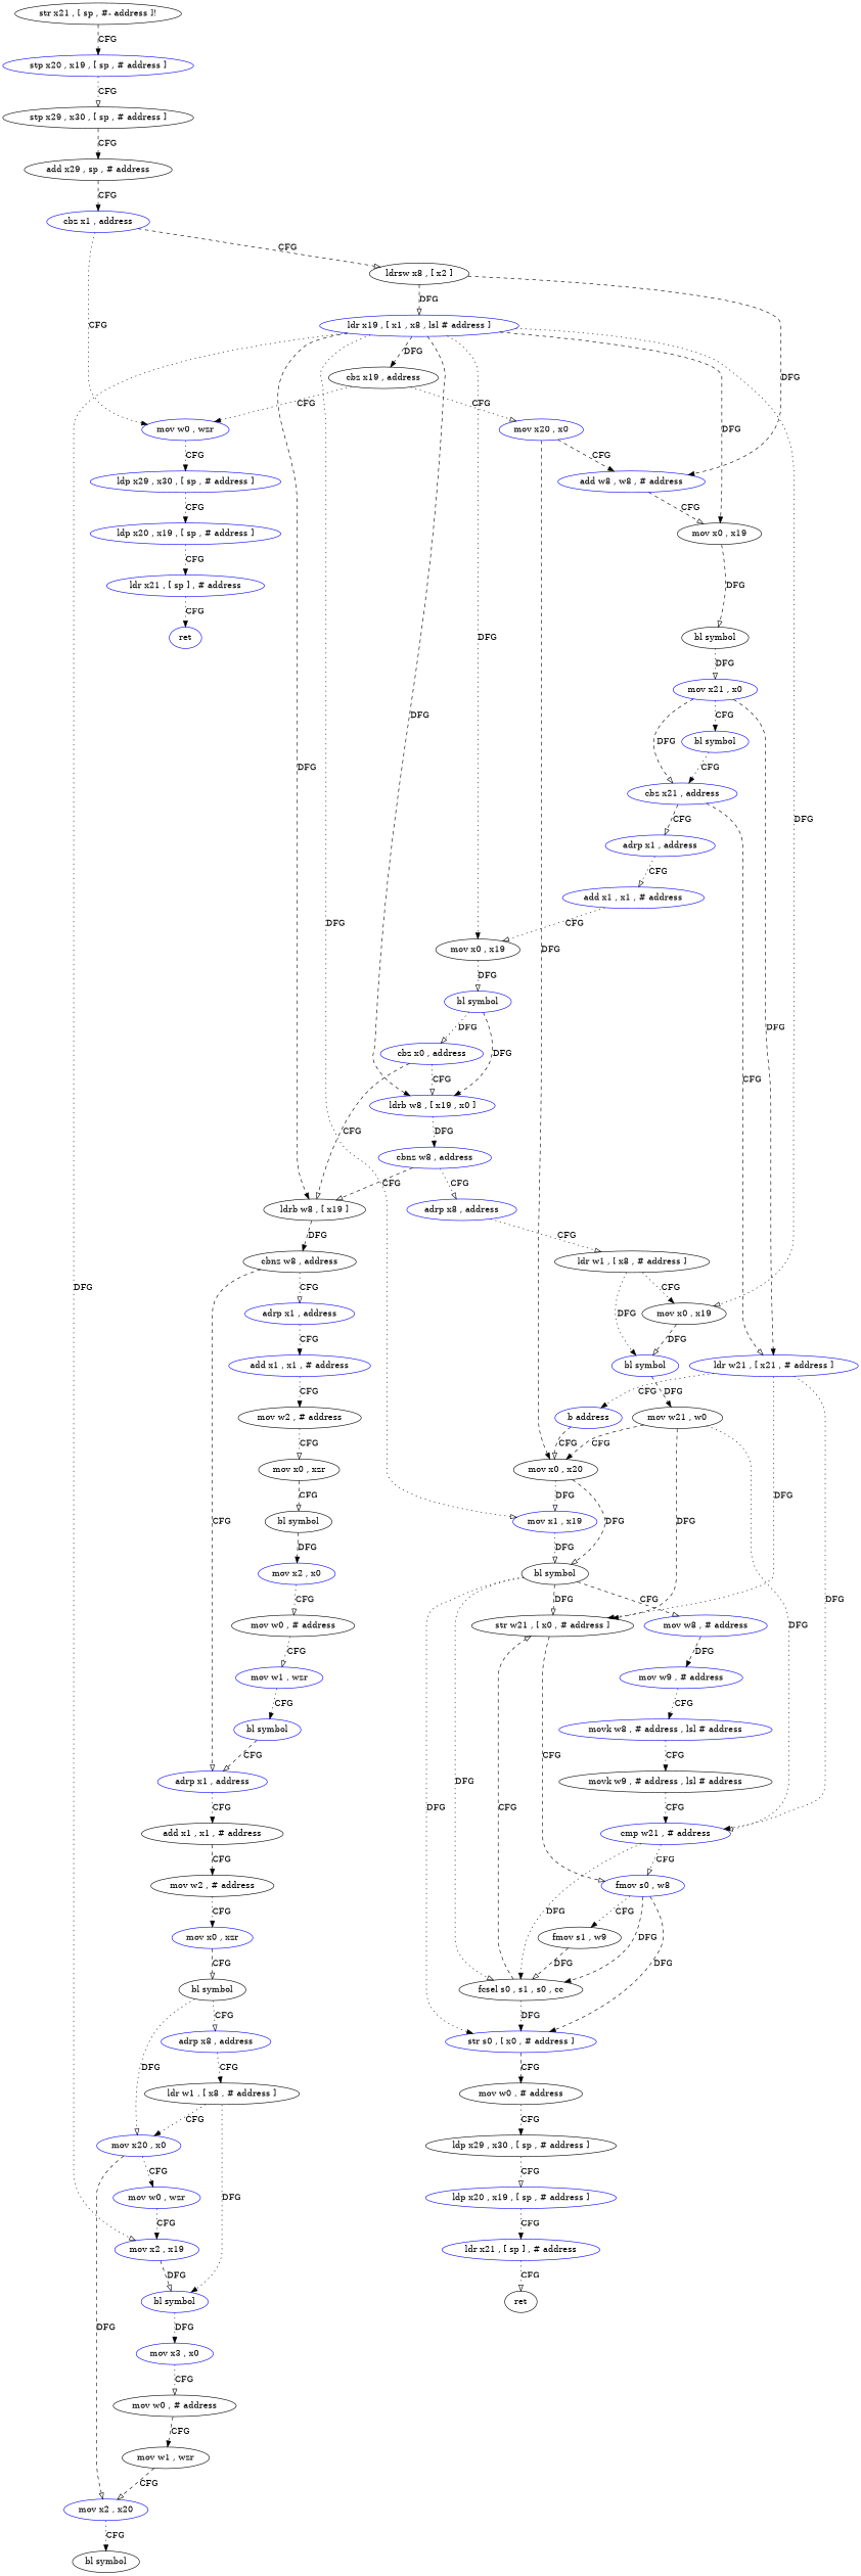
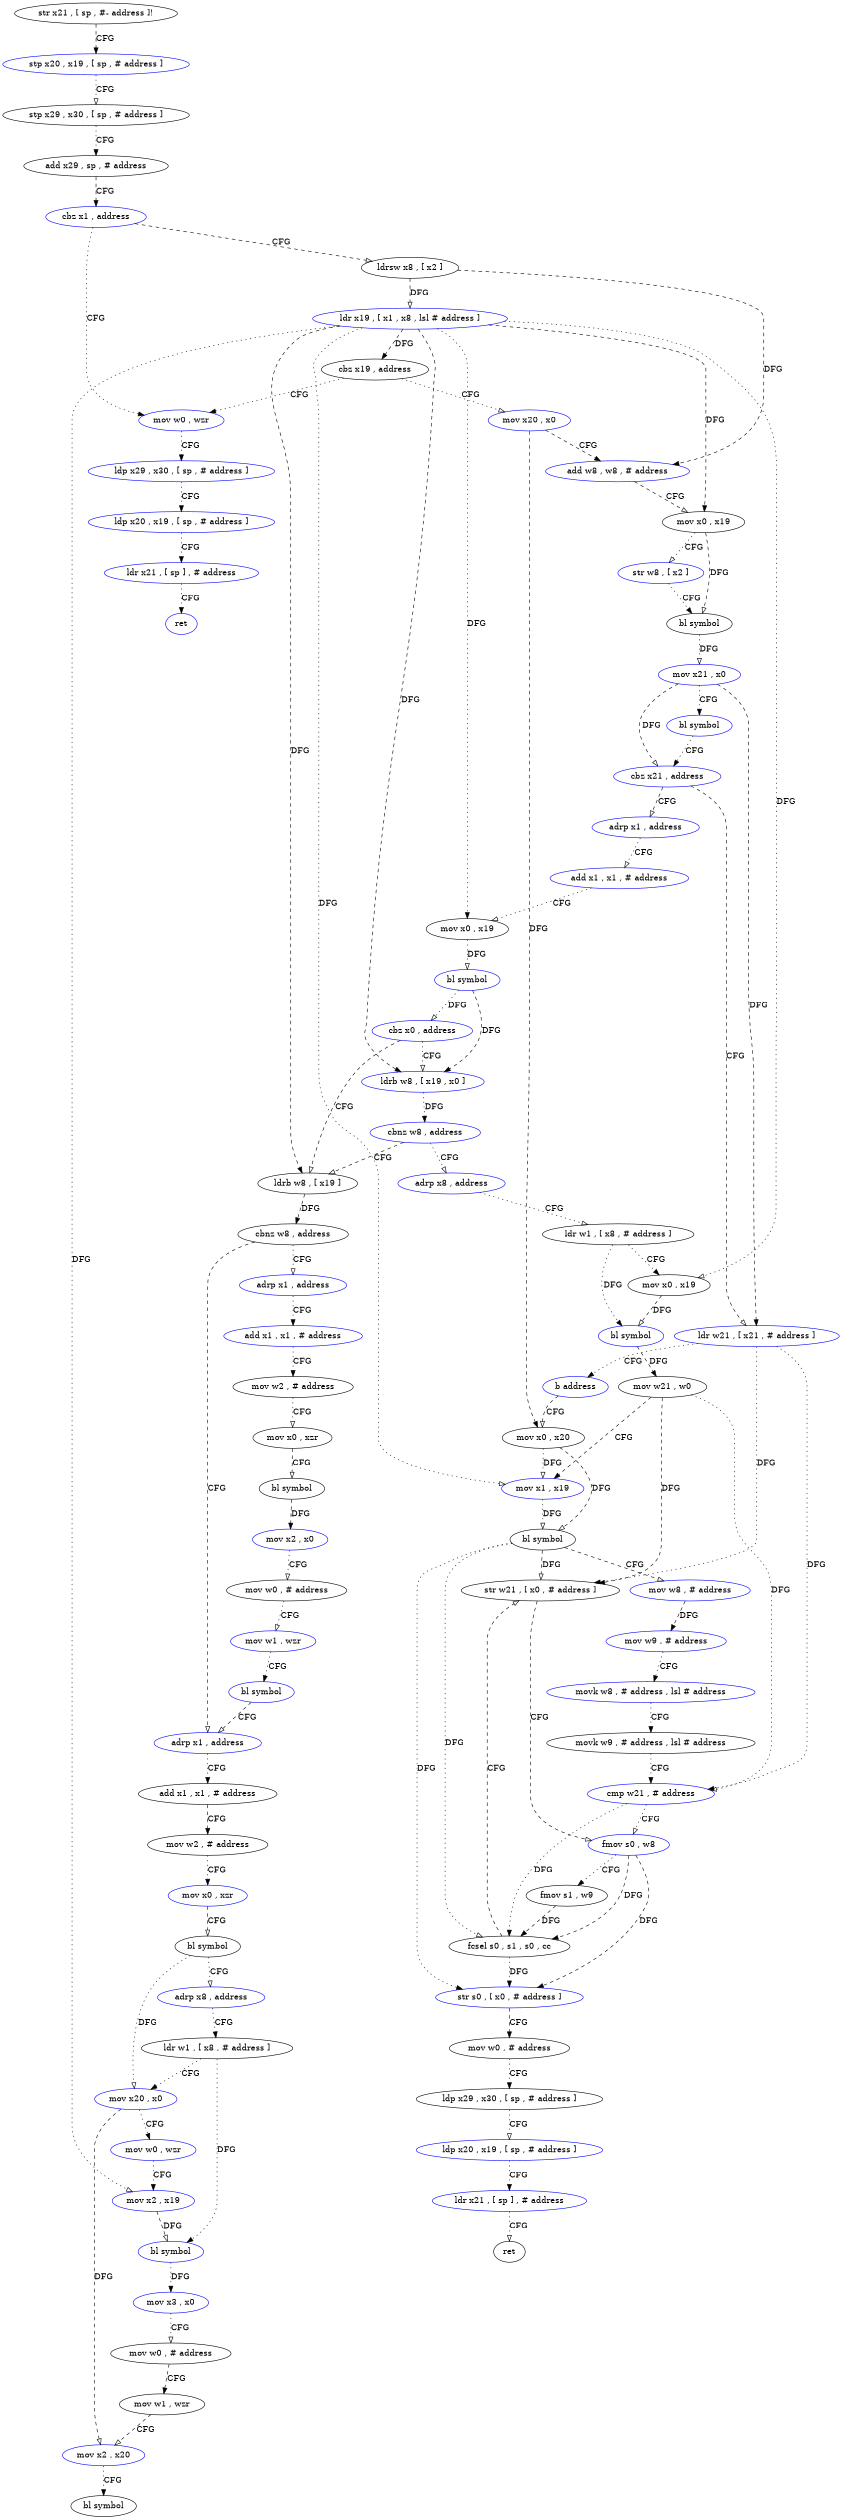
  digraph {
    node [color=blue]
    edge [arrowhead=normal style=dotted]
    n1 [color=black label="str x21 , [ sp , #- address ]!"]
    n2 [label="stp x20 , x19 , [ sp , # address ]"]
    n3 [color=black label="stp x29 , x30 , [ sp , # address ]"]
    n4 [color=black label="add x29 , sp , # address"]
    n5 [label="cbz x1 , address"]
    n6 [label="mov w0 , wzr"]
    n7 [color=black label="ldrsw x8 , [ x2 ]"]
    n8 [label="ldp x29 , x30 , [ sp , # address ]"]
    n9 [label="ldr x19 , [ x1 , x8 , lsl # address ]"]
    n10 [label="add w8 , w8 , # address"]
    n11 [label="ldp x20 , x19 , [ sp , # address ]"]
    n12 [color=black label="cbz x19 , address"]
    n13 [color=black label="mov x0 , x19"]
    n14 [color=black label="mov x0 , x19"]
    n15 [color=black label="ldrb w8 , [ x19 ]"]
    n16 [label="ldrb w8 , [ x19 , x0 ]"]
    n17 [label="mov x1 , x19"]
    n18 [label="mov x2 , x19"]
    n19 [color=black label="mov x0 , x19"]
    n20 [label="ldr x21 , [ sp ] , # address"]
    n21 [label=ret]
    n22 [label="mov x20 , x0"]
+   n23 [label="str w8 , [ x2 ]"]
    n24 [color=black label="bl symbol"]
    n25 [label="bl symbol"]
    n26 [color=black label="cbnz w8 , address"]
    n27 [label="cbnz w8 , address"]
    n28 [color=black label="bl symbol"]
    n29 [label="bl symbol"]
    n30 [label="bl symbol"]
    n31 [color=black label="mov x0 , x20"]
    n32 [label="mov x21 , x0"]
    n33 [label="bl symbol"]
    n34 [label="cbz x21 , address"]
    n35 [label="ldr w21 , [ x21 , # address ]"]
    n36 [label="adrp x1 , address"]
    n37 [label="b address"]
    n38 [label="cmp w21 , # address"]
    n39 [color=black label="str w21 , [ x0 , # address ]"]
    n40 [label="add x1 , x1 , # address"]
    n41 [color=black label="fcsel s0 , s1 , s0 , cc"]
    n42 [label="fmov s0 , w8"]
    n43 [label="cbz x0 , address"]
    n44 [label="adrp x1 , address"]
    n45 [label="adrp x1 , address"]
    n46 [label="adrp x8 , address"]
    n47 [label="mov w8 , # address"]
    n48 [label="str s0 , [ x0 , # address ]"]
    n49 [color=black label="add x1 , x1 , # address"]
    n50 [label="add x1 , x1 , # address"]
    n51 [color=black label="mov w2 , # address"]
    n52 [color=black label="mov w2 , # address"]
    n53 [color=black label="ldr w1 , [ x8 , # address ]"]
    n54 [label="mov w9 , # address"]
    n55 [color=black label="mov w0 , # address"]
    n56 [label="movk w8 , # address , lsl # address"]
    n57 [color=black label="movk w9 , # address , lsl # address"]
    n58 [color=black label="fmov s1 , w9"]
    n59 [color=black label="ldp x29 , x30 , [ sp , # address ]"]
    n60 [label="ldp x20 , x19 , [ sp , # address ]"]
    n61 [label="ldr x21 , [ sp ] , # address"]
    n62 [color=black label=ret]
    n63 [label="mov x0 , xzr"]
    n64 [color=black label="bl symbol"]
    n65 [label="adrp x8 , address"]
    n66 [label="mov x20 , x0"]
    n67 [color=black label="ldr w1 , [ x8 , # address ]"]
    n68 [label="mov w0 , wzr"]
    n69 [label="mov x2 , x20"]
    n70 [label="mov x3 , x0"]
    n71 [color=black label="bl symbol"]
    n72 [color=black label="mov w0 , # address"]
    n73 [color=black label="mov w1 , wzr"]
    n74 [color=black label="mov x0 , xzr"]
    n75 [color=black label="bl symbol"]
    n76 [label="mov x2 , x0"]
    n77 [color=black label="mov w0 , # address"]
    n78 [label="mov w1 , wzr"]
    n79 [label="bl symbol"]
    n80 [color=black label="mov w21 , w0"]
    n1 -> n2 [label=CFG style=dashed]
    n2 -> n3 [arrowhead=onormal label=CFG]
-   n3 -> n4 [label=CFG style=dashed]
+   n3 -> n4 [label=CFG]
    n4 -> n5 [label=CFG style=dashed]
    n5 -> n6 [label=CFG]
    n5 -> n7 [arrowhead=onormal label=CFG style=dashed]
    n6 -> n8 [label=CFG]
    n7 -> n9 [arrowhead=onormal label=DFG style=dashed]
    n7 -> n10 [label=DFG style=dashed]
    n8 -> n11 [label=CFG]
    n9 -> n12 [label=DFG style=dashed]
    n9 -> n13 [label=DFG style=dashed]
    n9 -> n14 [label=DFG]
    n9 -> n15 [label=DFG style=dashed]
    n9 -> n16 [label=DFG style=dashed]
    n9 -> n17 [arrowhead=onormal label=DFG]
    n9 -> n18 [arrowhead=onormal label=DFG]
    n9 -> n19 [arrowhead=onormal label=DFG]
    n10 -> n13 [arrowhead=onormal label=CFG style=dashed]
    n11 -> n20 [label=CFG]
    n12 -> n6 [label=CFG]
    n12 -> n22 [arrowhead=onormal label=CFG]
+   n13 -> n23 [arrowhead=onormal label=CFG]
    n13 -> n24 [arrowhead=onormal label=DFG style=dashed]
    n14 -> n25 [arrowhead=onormal label=DFG]
    n15 -> n26 [label=DFG style=dashed]
    n16 -> n27 [label=DFG]
    n17 -> n28 [arrowhead=onormal label=DFG]
    n18 -> n29 [arrowhead=onormal label=DFG style=dashed]
    n19 -> n30 [arrowhead=onormal label=DFG style=dashed]
    n20 -> n21 [label=CFG]
    n22 -> n10 [label=CFG style=dashed]
    n22 -> n31 [label=DFG style=dashed]
+   n23 -> n24 [label=CFG]
    n24 -> n32 [arrowhead=onormal label=DFG]
    n25 -> n16 [label=DFG style=dashed]
    n25 -> n43 [arrowhead=onormal label=DFG]
    n26 -> n44 [arrowhead=onormal label=CFG style=dashed]
    n26 -> n45 [arrowhead=onormal label=CFG]
    n27 -> n15 [arrowhead=onormal label=CFG style=dashed]
    n27 -> n46 [arrowhead=onormal label=CFG]
    n28 -> n39 [arrowhead=onormal label=DFG style=dashed]
    n28 -> n41 [arrowhead=onormal label=DFG]
    n28 -> n47 [arrowhead=onormal label=CFG style=dashed]
    n28 -> n48 [label=DFG]
    n29 -> n70 [label=DFG]
    n30 -> n80 [label=DFG style=dashed]
    n31 -> n17 [arrowhead=onormal label=DFG]
    n31 -> n28 [arrowhead=onormal label=DFG style=dashed]
    n32 -> n33 [label=CFG]
    n32 -> n34 [arrowhead=onormal label=DFG style=dashed]
    n32 -> n35 [label=DFG style=dashed]
    n33 -> n34 [label=CFG]
    n34 -> n35 [arrowhead=onormal label=CFG style=dashed]
    n34 -> n36 [arrowhead=onormal label=CFG style=dashed]
    n35 -> n37 [label=CFG]
    n35 -> n38 [label=DFG]
    n35 -> n39 [label=DFG]
    n36 -> n40 [arrowhead=onormal label=CFG]
    n37 -> n31 [arrowhead=onormal label=CFG style=dashed]
    n38 -> n41 [label=DFG]
    n38 -> n42 [arrowhead=onormal label=CFG]
    n39 -> n42 [arrowhead=onormal label=CFG style=dashed]
    n40 -> n14 [arrowhead=onormal label=CFG]
    n41 -> n39 [arrowhead=onormal label=CFG style=dashed]
    n41 -> n48 [label=DFG]
    n42 -> n41 [label=DFG style=dashed]
    n42 -> n48 [label=DFG style=dashed]
    n42 -> n58 [label=CFG]
    n43 -> n15 [arrowhead=onormal label=CFG style=dashed]
    n43 -> n16 [arrowhead=onormal label=CFG]
    n44 -> n49 [label=CFG]
    n45 -> n50 [label=CFG]
    n46 -> n53 [arrowhead=onormal label=CFG]
    n47 -> n54 [label=DFG style=dashed]
    n48 -> n55 [label=CFG style=dashed]
    n49 -> n51 [label=CFG style=dashed]
    n50 -> n52 [label=CFG]
    n51 -> n63 [label=CFG]
    n52 -> n74 [arrowhead=onormal label=CFG]
    n53 -> n19 [label=CFG]
    n53 -> n30 [label=DFG]
    n54 -> n56 [label=CFG]
    n55 -> n59 [label=CFG]
    n56 -> n57 [label=CFG]
    n57 -> n38 [label=CFG]
-   n58 -> n41 [arrowhead=onormal label=DFG style=dashed]
+   n58 -> n41 [label=DFG style=dashed]
    n59 -> n60 [arrowhead=onormal label=CFG]
    n60 -> n61 [label=CFG]
    n61 -> n62 [arrowhead=onormal label=CFG]
    n63 -> n64 [arrowhead=onormal label=CFG style=dashed]
    n64 -> n65 [arrowhead=onormal label=CFG]
    n64 -> n66 [arrowhead=onormal label=DFG]
    n65 -> n67 [label=CFG]
    n66 -> n68 [label=CFG]
    n66 -> n69 [arrowhead=onormal label=DFG style=dashed]
    n67 -> n29 [label=DFG]
    n67 -> n66 [label=CFG]
    n68 -> n18 [label=CFG]
    n69 -> n71 [label=CFG]
    n70 -> n72 [arrowhead=onormal label=CFG]
    n72 -> n73 [label=CFG style=dashed]
    n73 -> n69 [arrowhead=onormal label=CFG style=dashed]
    n74 -> n75 [arrowhead=onormal label=CFG style=dashed]
    n75 -> n76 [label=DFG style=dashed]
    n76 -> n77 [arrowhead=onormal label=CFG]
    n77 -> n78 [arrowhead=onormal label=CFG]
    n78 -> n79 [label=CFG]
    n79 -> n44 [arrowhead=onormal label=CFG style=dashed]
-   n80 -> n31 [label=CFG style=dashed]
+   n80 -> n17 [label=CFG style=dashed]
    n80 -> n38 [arrowhead=onormal label=DFG]
    n80 -> n39 [label=DFG style=dashed]
  }
